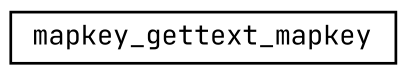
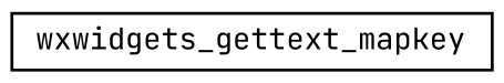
  digraph {
    rankdir=TB
    fontname="JetBrains Mono"
-   n1 [color=black fillcolor=white fontname="JetBrains Mono" fontsize=10 height=0.2 label=mapkey_gettext_mapkey shape=record style=filled width=0.4]
+   n1 [color=black fillcolor=white fontname="JetBrains Mono" fontsize=10 height=0.2 label=wxwidgets_gettext_mapkey shape=record style=filled width=0.4]
  }
